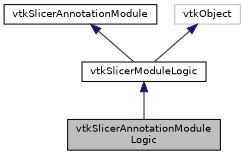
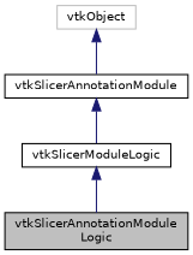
  digraph {
    node [color=black fontname=Helvetica fontsize=10 shape=record]
    edge [color=midnightblue dir=back fontname=Helvetica fontsize=10 labelfontname=Helvetica labelfontsize=10 style=solid]
    n1 [fillcolor=grey75 fontcolor=black height=0.2 label="vtkSlicerAnnotationModule\lLogic" style=filled width=0.4]
    n2 [height=0.2 label=vtkSlicerModuleLogic width=0.4]
    n3 [height=0.2 label=vtkSlicerAnnotationModule width=0.4]
    n4 [color=grey75 height=0.2 label=vtkObject width=0.4]
    n2 -> n1
    n3 -> n2
-   n4 -> n2
+   n4 -> n3
  }
